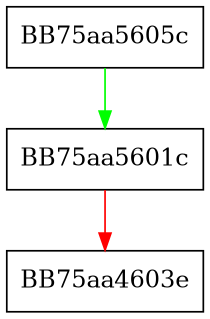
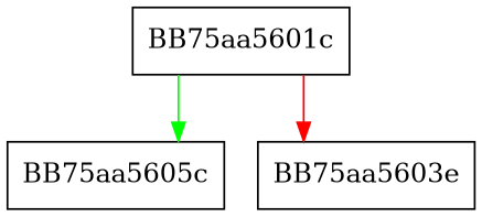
  digraph {
    splines=ortho
    node [shape=box]
    BB75aa5601c
    BB75aa5605c
-   BB75aa5603e [label=BB75aa4603e]
-   BB75aa5605c -> BB75aa5601c [color=green]
+   BB75aa5603e
+   BB75aa5601c -> BB75aa5605c [color=green]
    BB75aa5601c -> BB75aa5603e [color=red]
  }
